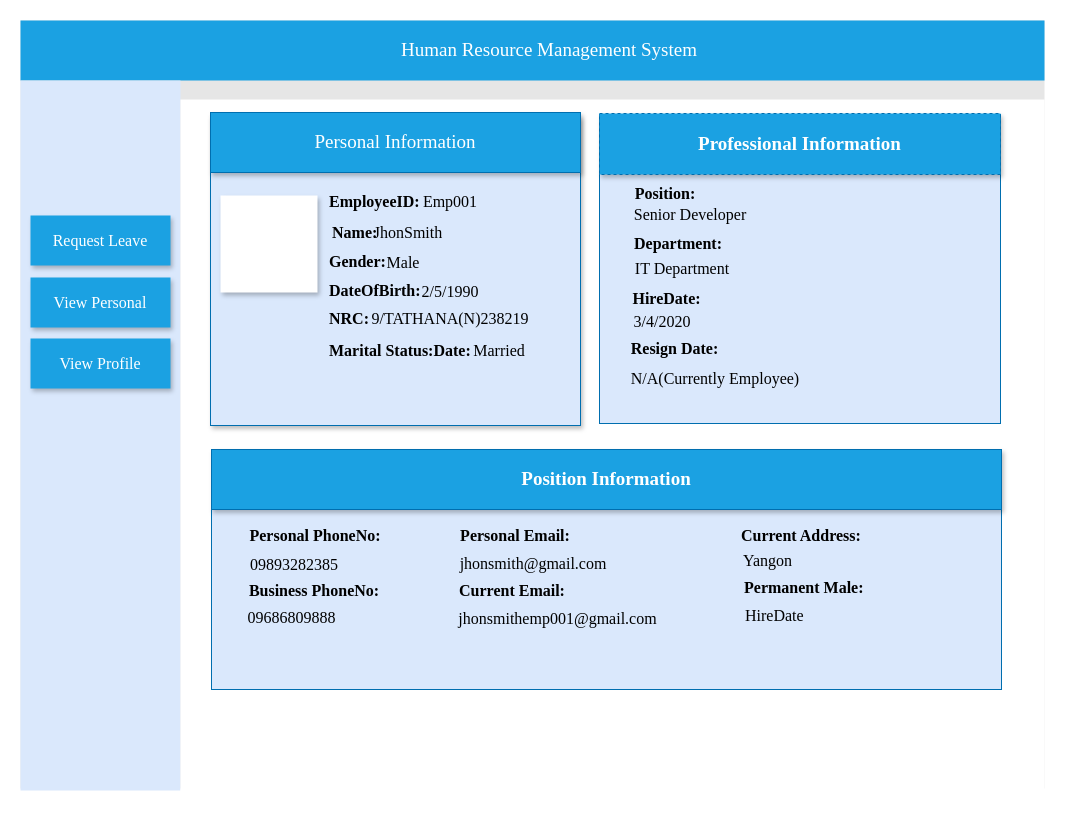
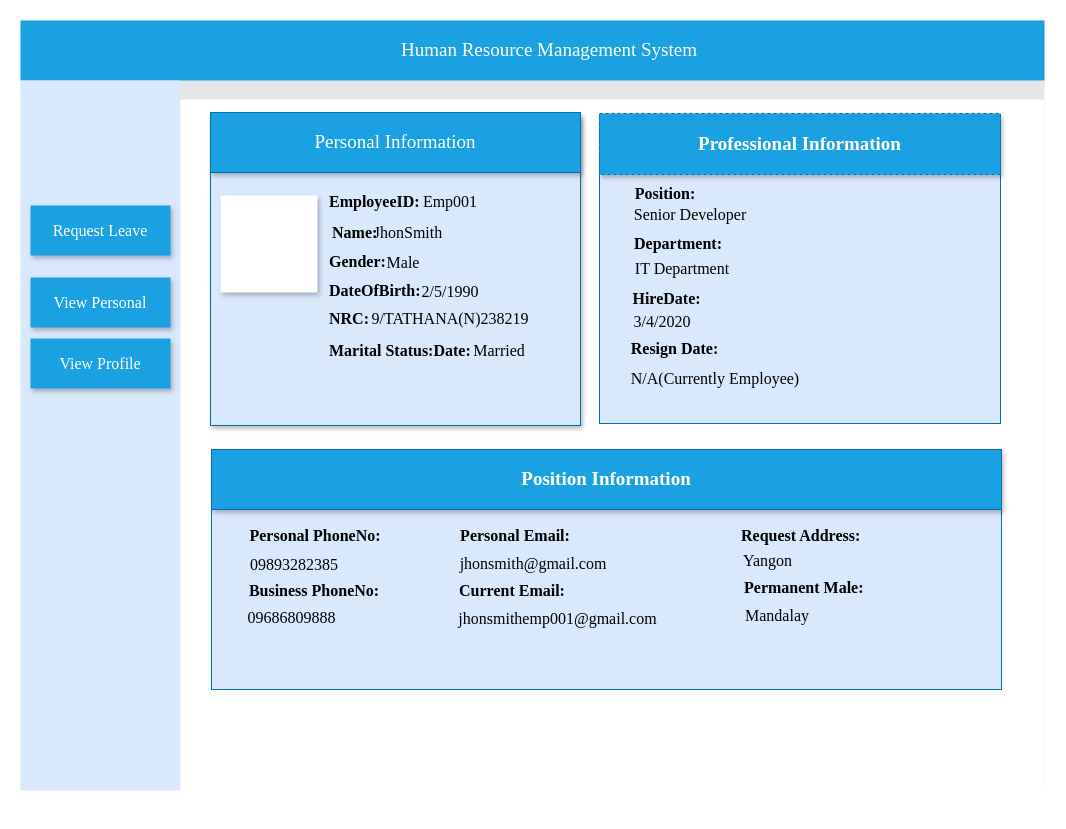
  <mxCell id="0" />
  <mxCell id="1" parent="0" />
  <mxCell id="2" value="" style="rounded=0;whiteSpace=wrap;html=1;strokeColor=none;fillColor=#E6E6E6;" vertex="1" parent="1"><mxGeometry x="20" y="20" width="1024" height="768" as="geometry" /></mxCell>
  <mxCell id="3" value="" style="rounded=0;whiteSpace=wrap;html=1;fillColor=#1BA1E2;fontColor=#ffffff;strokeColor=none;" vertex="1" parent="1"><mxGeometry x="20" y="20" width="1024" height="60" as="geometry" /></mxCell>
  <mxCell id="4" value="" style="rounded=0;whiteSpace=wrap;html=1;fillColor=#DAE8FC;strokeColor=none;shadow=0;" vertex="1" parent="1"><mxGeometry x="20" y="80" width="160" height="710" as="geometry" /></mxCell>
  <mxCell id="5" value="&lt;font style=&quot;font-size: 19px; color: rgb(255, 255, 255);&quot; face=&quot;Times New Roman&quot;&gt;Human Resource Management System&lt;/font&gt;" style="text;html=1;align=center;verticalAlign=middle;whiteSpace=wrap;rounded=0;" vertex="1" parent="1"><mxGeometry x="304" y="35" width="490" height="30" as="geometry" /></mxCell>
  <mxCell id="6" value="" style="rounded=0;whiteSpace=wrap;html=1;fillColor=#FFFFFF;strokeColor=none;align=left;" vertex="1" parent="1"><mxGeometry x="180" y="99" width="864" height="708" as="geometry" /></mxCell>
  <mxCell id="7" value="" style="rounded=0;whiteSpace=wrap;html=1;shadow=1;fillColor=#DAE8FC;strokeColor=#006EAF;fontColor=#ffffff;" vertex="1" parent="1"><mxGeometry x="210" y="116" width="370" height="309" as="geometry" /></mxCell>
  <mxCell id="8" value="&lt;font face=&quot;Times New Roman&quot;&gt;&lt;span style=&quot;font-size: 16px;&quot;&gt;&lt;b&gt;Name:&lt;/b&gt;&lt;/span&gt;&lt;/font&gt;" style="text;html=1;align=left;verticalAlign=middle;whiteSpace=wrap;rounded=0;fontColor=#000000;" vertex="1" parent="1"><mxGeometry x="330" y="217" width="60" height="30" as="geometry" /></mxCell>
  <mxCell id="9" value="&lt;font face=&quot;Times New Roman&quot;&gt;&lt;span style=&quot;font-size: 16px;&quot;&gt;&lt;b&gt;Gender:&lt;/b&gt;&lt;/span&gt;&lt;/font&gt;&lt;div&gt;&lt;br&gt;&lt;/div&gt;" style="text;html=1;align=left;verticalAlign=middle;whiteSpace=wrap;rounded=0;fontColor=#000000;" vertex="1" parent="1"><mxGeometry x="327" y="253" width="60" height="30" as="geometry" /></mxCell>
  <mxCell id="10" value="&lt;div&gt;&lt;font face=&quot;Times New Roman&quot;&gt;&lt;span style=&quot;font-size: 16px;&quot;&gt;&lt;b&gt;DateOfBirth:&lt;/b&gt;&lt;/span&gt;&lt;/font&gt;&lt;/div&gt;" style="text;html=1;align=left;verticalAlign=middle;whiteSpace=wrap;rounded=0;fontColor=#000000;" vertex="1" parent="1"><mxGeometry x="327" y="274.5" width="60" height="30" as="geometry" /></mxCell>
  <mxCell id="11" value="&lt;font face=&quot;Times New Roman&quot;&gt;&lt;span style=&quot;font-size: 16px;&quot;&gt;&lt;b&gt;Marital Status:Date:&lt;/b&gt;&lt;/span&gt;&lt;/font&gt;" style="text;html=1;align=left;verticalAlign=middle;whiteSpace=wrap;rounded=0;fontColor=#000000;" vertex="1" parent="1"><mxGeometry x="327" y="335" width="184" height="30" as="geometry" /></mxCell>
  <mxCell id="12" value="&lt;font face=&quot;Times New Roman&quot;&gt;&lt;span style=&quot;font-size: 16px;&quot;&gt;&lt;b&gt;NRC:&lt;/b&gt;&lt;/span&gt;&lt;/font&gt;" style="text;html=1;align=left;verticalAlign=middle;whiteSpace=wrap;rounded=0;fontColor=#000000;" vertex="1" parent="1"><mxGeometry x="327" y="302.5" width="184" height="30" as="geometry" /></mxCell>
  <mxCell id="13" value="&lt;font face=&quot;Times New Roman&quot; style=&quot;font-size: 16px;&quot;&gt;&lt;b&gt;EmployeeID:&lt;/b&gt;&lt;/font&gt;" style="text;html=1;align=left;verticalAlign=middle;whiteSpace=wrap;rounded=0;fontColor=#000000;" vertex="1" parent="1"><mxGeometry x="327" y="186" width="60" height="30" as="geometry" /></mxCell>
  <mxCell id="14" value="" style="whiteSpace=wrap;html=1;aspect=fixed;shadow=1;strokeColor=none;" vertex="1" parent="1"><mxGeometry x="220" y="195" width="97" height="97" as="geometry" /></mxCell>
  <mxCell id="15" value="" style="rounded=0;whiteSpace=wrap;html=1;shadow=0;strokeColor=#006EAF;fillColor=#DAE8FC;fontColor=#ffffff;" vertex="1" parent="1"><mxGeometry x="599" y="114" width="401" height="309" as="geometry" /></mxCell>
  <mxCell id="16" value="&lt;h1&gt;&lt;font face=&quot;Times New Roman&quot;&gt;&lt;span style=&quot;font-size: 16px;&quot;&gt;Position:&lt;/span&gt;&lt;/font&gt;&lt;/h1&gt;" style="text;html=1;align=center;verticalAlign=middle;whiteSpace=wrap;rounded=0;" vertex="1" parent="1"><mxGeometry x="554.5" y="176" width="220" height="30" as="geometry" /></mxCell>
  <mxCell id="17" value="Senior Developer" style="text;html=1;align=center;verticalAlign=middle;whiteSpace=wrap;rounded=0;fontFamily=Times New Roman;fontSize=16;" vertex="1" parent="1"><mxGeometry x="625" y="199" width="130" height="30" as="geometry" /></mxCell>
  <mxCell id="18" value="&lt;h4&gt;Department:&lt;/h4&gt;" style="text;html=1;align=center;verticalAlign=middle;whiteSpace=wrap;rounded=0;fontFamily=Times New Roman;fontSize=16;" vertex="1" parent="1"><mxGeometry x="618" y="228" width="120" height="30" as="geometry" /></mxCell>
  <mxCell id="19" value="IT Department" style="text;html=1;align=center;verticalAlign=middle;whiteSpace=wrap;rounded=0;fontFamily=Times New Roman;fontSize=16;" vertex="1" parent="1"><mxGeometry x="632" y="253" width="100" height="30" as="geometry" /></mxCell>
  <mxCell id="20" value="&lt;h3&gt;&lt;font style=&quot;font-size: 16px;&quot; face=&quot;Times New Roman&quot;&gt;HireDate:&lt;/font&gt;&lt;/h3&gt;" style="text;html=1;align=center;verticalAlign=middle;whiteSpace=wrap;rounded=0;" vertex="1" parent="1"><mxGeometry x="633.5" y="283" width="65" height="30" as="geometry" /></mxCell>
  <mxCell id="21" value="3/4/2020" style="text;html=1;align=center;verticalAlign=middle;whiteSpace=wrap;rounded=0;fontFamily=Times New Roman;fontSize=16;" vertex="1" parent="1"><mxGeometry x="631.5" y="306" width="60" height="30" as="geometry" /></mxCell>
  <mxCell id="22" value="&lt;h3&gt;&lt;font face=&quot;Times New Roman&quot;&gt;&lt;span style=&quot;font-size: 16px;&quot;&gt;Resign Date:&lt;/span&gt;&lt;/font&gt;&lt;/h3&gt;" style="text;html=1;align=center;verticalAlign=middle;whiteSpace=wrap;rounded=0;" vertex="1" parent="1"><mxGeometry x="629" y="330" width="91" height="36" as="geometry" /></mxCell>
  <mxCell id="23" value="N/A(Currently Employee)" style="text;html=1;align=center;verticalAlign=middle;whiteSpace=wrap;rounded=0;fontFamily=Times New Roman;fontSize=16;" vertex="1" parent="1"><mxGeometry x="625" y="360" width="180" height="36" as="geometry" /></mxCell>
  <mxCell id="24" value="&lt;font style=&quot;font-size: 19px;&quot; face=&quot;Times New Roman&quot;&gt;&lt;b style=&quot;&quot;&gt;Professional Information&lt;/b&gt;&lt;/font&gt;" style="rounded=0;whiteSpace=wrap;html=1;fillColor=#1ba1e2;strokeColor=#006EAF;shadow=1;fontColor=#ffffff;dashed=1;" vertex="1" parent="1"><mxGeometry x="599" y="113" width="401" height="61" as="geometry" /></mxCell>
  <mxCell id="25" value="" style="rounded=0;whiteSpace=wrap;html=1;strokeColor=#006EAF;fillColor=#DAE8FC;fontColor=#ffffff;" vertex="1" parent="1"><mxGeometry x="211" y="449" width="790" height="240" as="geometry" /></mxCell>
  <mxCell id="26" value="&lt;font style=&quot;font-size: 19px;&quot; face=&quot;Times New Roman&quot;&gt;&lt;b&gt;Position Information&lt;/b&gt;&lt;/font&gt;" style="rounded=0;whiteSpace=wrap;html=1;strokeColor=#006EAF;shadow=1;fillColor=#1ba1e2;fontColor=#ffffff;" vertex="1" parent="1"><mxGeometry x="211" y="449" width="790" height="60" as="geometry" /></mxCell>
  <mxCell id="27" value="&lt;font style=&quot;font-size: 16px;&quot; face=&quot;Times New Roman&quot;&gt;&lt;b style=&quot;&quot;&gt;Personal PhoneNo:&lt;/b&gt;&lt;/font&gt;" style="text;html=1;align=center;verticalAlign=middle;whiteSpace=wrap;rounded=0;" vertex="1" parent="1"><mxGeometry x="240" y="520" width="150" height="30" as="geometry" /></mxCell>
  <mxCell id="28" value="&lt;font style=&quot;font-size: 16px;&quot; face=&quot;Times New Roman&quot;&gt;09893282385&lt;/font&gt;" style="text;html=1;align=center;verticalAlign=middle;whiteSpace=wrap;rounded=0;" vertex="1" parent="1"><mxGeometry x="264" y="549" width="60" height="30" as="geometry" /></mxCell>
  <mxCell id="29" value="&lt;font style=&quot;font-size: 16px;&quot; face=&quot;Times New Roman&quot;&gt;&lt;b style=&quot;&quot;&gt;&amp;nbsp;Business PhoneNo:&lt;/b&gt;&lt;/font&gt;" style="text;html=1;align=center;verticalAlign=middle;whiteSpace=wrap;rounded=0;" vertex="1" parent="1"><mxGeometry x="237" y="575" width="150" height="30" as="geometry" /></mxCell>
  <mxCell id="30" value="&lt;font face=&quot;Times New Roman&quot;&gt;&lt;span style=&quot;font-size: 16px;&quot;&gt;09686809888&lt;/span&gt;&lt;/font&gt;" style="text;html=1;align=center;verticalAlign=middle;whiteSpace=wrap;rounded=0;" vertex="1" parent="1"><mxGeometry x="263" y="602" width="57" height="30" as="geometry" /></mxCell>
  <mxCell id="31" value="&lt;b&gt;&lt;font style=&quot;font-size: 16px;&quot; face=&quot;Times New Roman&quot;&gt;Personal Email:&lt;/font&gt;&lt;/b&gt;" style="text;html=1;align=center;verticalAlign=middle;whiteSpace=wrap;rounded=0;" vertex="1" parent="1"><mxGeometry x="451" y="520" width="128" height="30" as="geometry" /></mxCell>
  <mxCell id="32" value="&lt;font face=&quot;Times New Roman&quot;&gt;&lt;span style=&quot;font-size: 16px;&quot;&gt;jhonsmith@gmail.com&lt;/span&gt;&lt;/font&gt;" style="text;html=1;align=center;verticalAlign=middle;whiteSpace=wrap;rounded=0;" vertex="1" parent="1"><mxGeometry x="503" y="548" width="60" height="30" as="geometry" /></mxCell>
  <mxCell id="33" value="&lt;font face=&quot;Times New Roman&quot;&gt;&lt;span style=&quot;font-size: 16px;&quot;&gt;&lt;b&gt;Current Email:&lt;/b&gt;&lt;/span&gt;&lt;/font&gt;" style="text;html=1;align=center;verticalAlign=middle;whiteSpace=wrap;rounded=0;" vertex="1" parent="1"><mxGeometry x="448" y="575" width="128" height="30" as="geometry" /></mxCell>
  <mxCell id="34" value="&lt;font face=&quot;Times New Roman&quot;&gt;&lt;span style=&quot;font-size: 16px;&quot;&gt;jhonsmithemp001@gmail.com&lt;/span&gt;&lt;/font&gt;" style="text;html=1;align=center;verticalAlign=middle;whiteSpace=wrap;rounded=0;" vertex="1" parent="1"><mxGeometry x="527" y="603" width="61" height="30" as="geometry" /></mxCell>
- <mxCell id="35" value="&lt;font face=&quot;Times New Roman&quot;&gt;&lt;span style=&quot;font-size: 16px;&quot;&gt;&lt;b&gt;Current Address:&lt;/b&gt;&lt;/span&gt;&lt;/font&gt;" style="text;html=1;align=left;verticalAlign=middle;whiteSpace=wrap;rounded=0;" vertex="1" parent="1"><mxGeometry x="738.5" y="520" width="128" height="30" as="geometry" /></mxCell>
+ <mxCell id="35" value="&lt;font face=&quot;Times New Roman&quot;&gt;&lt;span style=&quot;font-size: 16px;&quot;&gt;&lt;b&gt;Request Address:&lt;/b&gt;&lt;/span&gt;&lt;/font&gt;" style="text;html=1;align=left;verticalAlign=middle;whiteSpace=wrap;rounded=0;" vertex="1" parent="1"><mxGeometry x="738.5" y="520" width="128" height="30" as="geometry" /></mxCell>
  <mxCell id="36" value="&lt;font face=&quot;Times New Roman&quot;&gt;&lt;span style=&quot;font-size: 16px;&quot;&gt;Yangon&lt;/span&gt;&lt;/font&gt;" style="text;html=1;align=left;verticalAlign=middle;whiteSpace=wrap;rounded=0;" vertex="1" parent="1"><mxGeometry x="741" y="545" width="60" height="30" as="geometry" /></mxCell>
  <mxCell id="37" value="&lt;font face=&quot;Times New Roman&quot;&gt;&lt;span style=&quot;font-size: 16px;&quot;&gt;&lt;b&gt;Permanent Male:&lt;/b&gt;&lt;/span&gt;&lt;/font&gt;" style="text;html=1;align=left;verticalAlign=middle;whiteSpace=wrap;rounded=0;" vertex="1" parent="1"><mxGeometry x="741.5" y="572" width="142" height="30" as="geometry" /></mxCell>
- <mxCell id="38" value="&lt;font face=&quot;Times New Roman&quot;&gt;&lt;span style=&quot;font-size: 16px;&quot;&gt;HireDate&lt;/span&gt;&lt;/font&gt;" style="text;html=1;align=left;verticalAlign=middle;whiteSpace=wrap;rounded=0;" vertex="1" parent="1"><mxGeometry x="743" y="600" width="61" height="30" as="geometry" /></mxCell>
- <mxCell id="39" value="&lt;font face=&quot;Times New Roman&quot; style=&quot;font-size: 16px; color: rgb(255, 255, 255);&quot;&gt;Request Leave&lt;/font&gt;" style="rounded=0;whiteSpace=wrap;html=1;fillColor=#1BA1E2;strokeColor=none;shadow=1;" vertex="1" parent="1"><mxGeometry x="30" y="215" width="140" height="50" as="geometry" /></mxCell>
+ <mxCell id="38" value="&lt;font face=&quot;Times New Roman&quot;&gt;&lt;span style=&quot;font-size: 16px;&quot;&gt;Mandalay&lt;/span&gt;&lt;/font&gt;" style="text;html=1;align=left;verticalAlign=middle;whiteSpace=wrap;rounded=0;" vertex="1" parent="1"><mxGeometry x="743" y="600" width="61" height="30" as="geometry" /></mxCell>
+ <mxCell id="39" value="&lt;font face=&quot;Times New Roman&quot; style=&quot;font-size: 16px; color: rgb(255, 255, 255);&quot;&gt;Request Leave&lt;/font&gt;" style="rounded=0;whiteSpace=wrap;html=1;fillColor=#1BA1E2;strokeColor=none;shadow=1;" vertex="1" parent="1"><mxGeometry x="30" y="205" width="140" height="50" as="geometry" /></mxCell>
  <mxCell id="40" value="&lt;font face=&quot;Times New Roman&quot; color=&quot;#ffffff&quot;&gt;&lt;span style=&quot;font-size: 16px;&quot;&gt;View Personal&lt;/span&gt;&lt;/font&gt;" style="rounded=0;whiteSpace=wrap;html=1;fillColor=#1BA1E2;strokeColor=none;shadow=1;" vertex="1" parent="1"><mxGeometry x="30" y="277" width="140" height="50" as="geometry" /></mxCell>
  <mxCell id="41" value="&lt;font style=&quot;font-size: 19px; color: rgb(255, 255, 255);&quot; face=&quot;Times New Roman&quot;&gt;Personal Information&lt;/font&gt;" style="rounded=0;whiteSpace=wrap;html=1;fillColor=#1BA1E2;strokeColor=#006EAF;shadow=1;" vertex="1" parent="1"><mxGeometry x="210" y="112" width="370" height="60" as="geometry" /></mxCell>
  <mxCell id="42" value="&lt;font face=&quot;Times New Roman&quot; color=&quot;#ffffff&quot;&gt;&lt;span style=&quot;font-size: 16px;&quot;&gt;View Profile&lt;/span&gt;&lt;/font&gt;" style="rounded=0;whiteSpace=wrap;html=1;fillColor=#1BA1E2;strokeColor=none;shadow=1;" vertex="1" parent="1"><mxGeometry x="30" y="338" width="140" height="50" as="geometry" /></mxCell>
  <mxCell id="43" value="&lt;font face=&quot;Times New Roman&quot;&gt;&lt;span style=&quot;font-size: 16px;&quot;&gt;Emp001&lt;/span&gt;&lt;/font&gt;" style="text;html=1;align=center;verticalAlign=middle;whiteSpace=wrap;rounded=0;" vertex="1" parent="1"><mxGeometry x="420" y="186" width="60" height="30" as="geometry" /></mxCell>
  <mxCell id="44" value="&lt;font style=&quot;font-size: 16px;&quot; face=&quot;Times New Roman&quot;&gt;Male&lt;/font&gt;" style="text;html=1;align=center;verticalAlign=middle;whiteSpace=wrap;rounded=0;" vertex="1" parent="1"><mxGeometry x="373" y="247" width="60" height="30" as="geometry" /></mxCell>
  <mxCell id="45" value="&lt;font style=&quot;font-size: 16px;&quot; face=&quot;Times New Roman&quot;&gt;2/5/1990&lt;/font&gt;" style="text;html=1;align=center;verticalAlign=middle;whiteSpace=wrap;rounded=0;" vertex="1" parent="1"><mxGeometry x="420" y="276" width="60" height="30" as="geometry" /></mxCell>
  <mxCell id="46" value="&lt;font style=&quot;font-size: 16px;&quot; face=&quot;Times New Roman&quot;&gt;9/TATHANA(N)238219&lt;/font&gt;" style="text;html=1;align=center;verticalAlign=middle;whiteSpace=wrap;rounded=0;" vertex="1" parent="1"><mxGeometry x="420" y="302.5" width="60" height="30" as="geometry" /></mxCell>
  <mxCell id="47" value="&lt;font style=&quot;font-size: 16px;&quot; face=&quot;Times New Roman&quot;&gt;Married&lt;/font&gt;" style="text;html=1;align=center;verticalAlign=middle;whiteSpace=wrap;rounded=0;" vertex="1" parent="1"><mxGeometry x="469" y="335" width="60" height="30" as="geometry" /></mxCell>
  <mxCell id="48" value="&lt;font face=&quot;Times New Roman&quot;&gt;&lt;span style=&quot;font-size: 16px;&quot;&gt;JhonSmith&lt;/span&gt;&lt;/font&gt;" style="text;html=1;align=center;verticalAlign=middle;whiteSpace=wrap;rounded=0;" vertex="1" parent="1"><mxGeometry x="378" y="217" width="60" height="30" as="geometry" /></mxCell>
